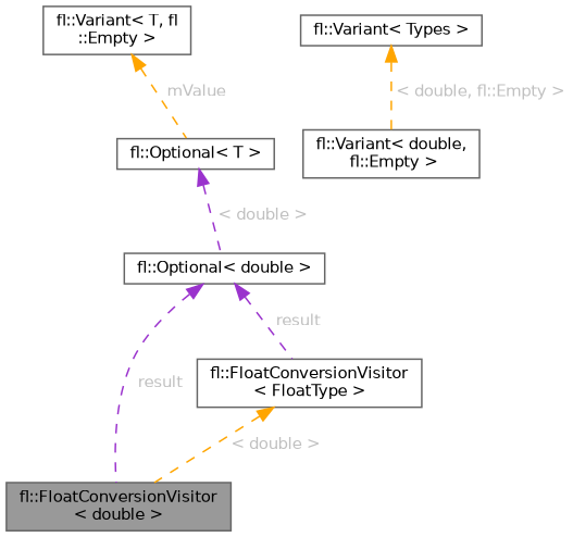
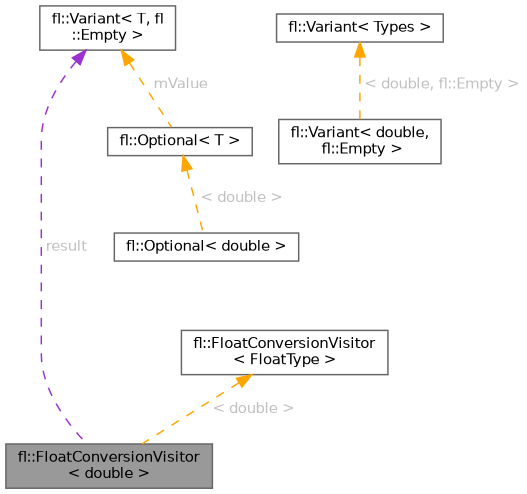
  digraph {
    node [color=gray40 fillcolor=white fontname=Helvetica fontsize=10 shape=box style=filled]
    edge [color=orange dir=back fontcolor=grey fontname=Helvetica fontsize=10 labelfontname=Helvetica labelfontsize=10 style=dashed]
    n1 [fillcolor=grey60 fontcolor=black height=0.2 label="fl::FloatConversionVisitor\l\< double \>" width=0.4]
    n2 [height=0.2 label="fl::Optional\< double \>" width=0.4]
    n3 [height=0.2 label="fl::FloatConversionVisitor\l\< FloatType \>" width=0.4]
    n4 [height=0.2 label="fl::Variant\< double,\l fl::Empty \>" width=0.4]
    n5 [height=0.2 label="fl::Variant\< Types \>" width=0.4]
    n6 [height=0.2 label="fl::Variant\< T, fl\l::Empty \>" width=0.4]
    n7 [height=0.2 label="fl::Optional\< T \>" width=0.4]
-   n2 -> n1 [color=darkorchid3 label=" result"]
-   n2 -> n3 [color=darkorchid3 label=" result"]
+   n6 -> n1 [color=darkorchid3 label=" result"]
    n3 -> n1 [label=" \< double \>"]
    n5 -> n4 [label=" \< double, fl::Empty \>"]
    n6 -> n7 [label=" mValue"]
-   n7 -> n2 [color=darkorchid3 label=" \< double \>"]
+   n7 -> n2 [label=" \< double \>"]
  }
